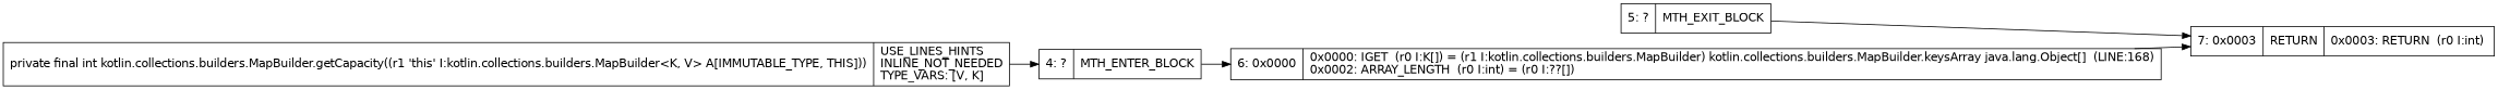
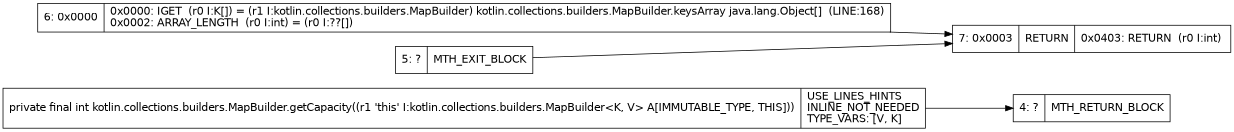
  digraph {
    fontname="DejaVu Sans"
    rankdir=LR
    node [fontname="DejaVu Sans" shape=record]
    edge [fontname="DejaVu Sans"]
-   n1 [label="{4\:\ ?|MTH_ENTER_BLOCK\l}"]
+   n1 [label="{4\:\ ?|MTH_RETURN_BLOCK\l}"]
    n2 [label="{6\:\ 0x0000|0x0000: IGET  (r0 I:K[]) = (r1 I:kotlin.collections.builders.MapBuilder) kotlin.collections.builders.MapBuilder.keysArray java.lang.Object[]  (LINE:168)\l0x0002: ARRAY_LENGTH  (r0 I:int) = (r0 I:??[]) \l}"]
-   n3 [label="{7\:\ 0x0003|RETURN\l|0x0003: RETURN  (r0 I:int) \l}"]
+   n3 [label="{7\:\ 0x0003|RETURN\l|0x0403: RETURN  (r0 I:int) \l}"]
    n4 [label="{5\:\ ?|MTH_EXIT_BLOCK\l}"]
    n5 [label="{private final int kotlin.collections.builders.MapBuilder.getCapacity((r1 'this' I:kotlin.collections.builders.MapBuilder\<K, V\> A[IMMUTABLE_TYPE, THIS]))  | USE_LINES_HINTS\lINLINE_NOT_NEEDED\lTYPE_VARS: [V, K]\l}"]
-   n1 -> n2
    n2 -> n3
    n4 -> n3
    n5 -> n1
  }
